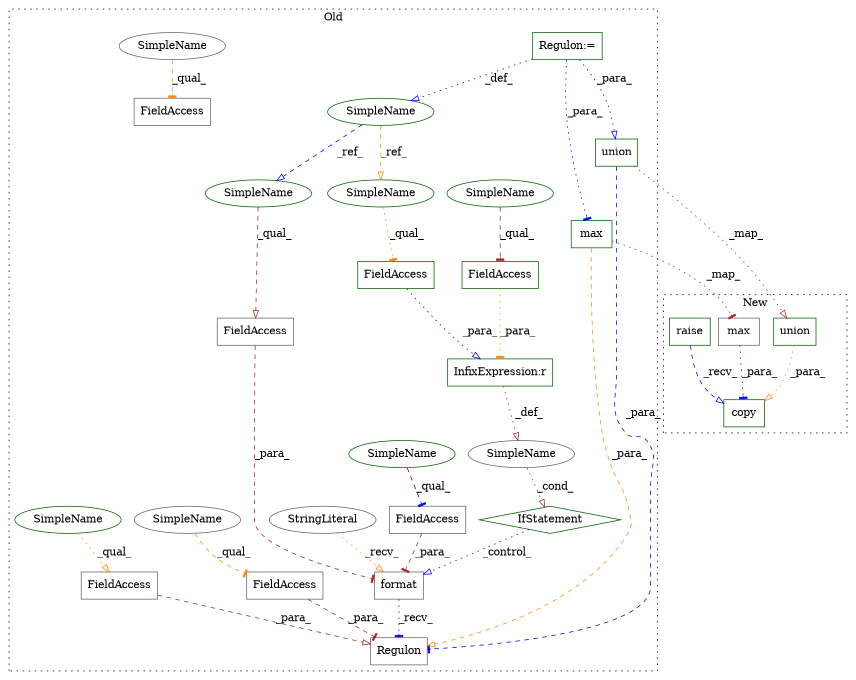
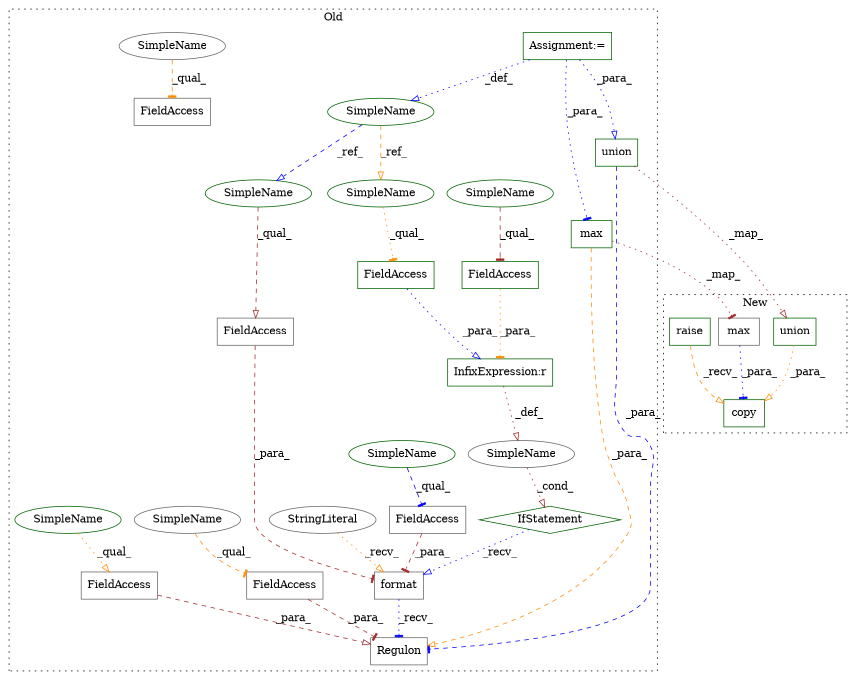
  digraph {
    node [a=42 color=darkgreen l=4 s=10444 shape=box]
    edge [arrowhead=onormal color=blue style=dotted]
    n1 [a=32 color=gray40 l="7,1" label=format s="10437,10464"]
    n2 [a=45 color=gray40 l=11 label=StringLiteral s=10425 shape=ellipse]
    n3 [a=25 l=3 label=IfStatement s=10422 shape=diamond]
    n4 [color=gray40 label=SimpleName shape=ellipse l="" s=""]
    n5 [a=27 label="InfixExpression:r" s=10407]
    n6 [a=22 color=gray40 l=9 label=FieldAccess]
    n7 [a=22 l=10 label=FieldAccess s=10411]
    n8 [a=22 l=9 label=FieldAccess s=10398]
    n9 [a=22 color=gray40 l=17 label=FieldAccess s=10478]
    n10 [a=22 color=gray40 l=25 label=FieldAccess s=10496]
    n11 [a=22 color=gray40 l=9 label=FieldAccess s=10468]
    n12 [a=32 color=gray40 l="8,1" label=Regulon s="10389,10650"]
    n13 [l=5 label=SimpleName s=10039 shape=ellipse]
    n14 [a=22 color=gray40 l=10 label=FieldAccess s=10454]
    n15 [a=32 l="6,1" label=union s="10535,10577"]
    n16 [a=32 l="4,1" label=max s="10579,10620"]
-   n17 [a=7 l=5 label="Regulon:=" s=10039]
+   n17 [a=7 l=5 label="Assignment:=" s=10039]
    n18 [label=SimpleName s=10398 shape=ellipse]
    n19 [label=SimpleName shape=ellipse]
    n20 [color=gray40 label=SimpleName s=10468 shape=ellipse]
    n21 [color=gray40 label=SimpleName s=10496 shape=ellipse]
    n22 [label=SimpleName s=10478 shape=ellipse]
    n23 [l=5 label=SimpleName s=10454 shape=ellipse]
    n24 [l=5 label=SimpleName s=10411 shape=ellipse]
    n25 [a=32 l=7 label=raise s=8330]
    n26 [a=32 l="5,1" label=copy s="8356,8460"]
    n27 [a=32 l="6,1" label=union s="8374,8416"]
    n28 [a=32 color=gray40 l="4,1" label=max s="8418,8459"]
    subgraph cluster_1 {
      label=Old
      style=dotted
      n1
      n2
      n3
      n4
      n5
      n6
      n7
      n8
      n9
      n10
      n11
      n12
      n13
      n14
      n15
      n16
      n17
      n18
      n19
      n20
      n21
      n22
      n23
      n24
    }
    subgraph cluster_2 {
      label=New
      style=dotted
      n25
      n26
      n27
      n28
    }
    n1 -> n12 [arrowhead=tee label=_recv_]
    n2 -> n1 [color=darkorange label=_recv_]
-   n3 -> n1 [label=_control_]
+   n3 -> n1 [label=_recv_]
    n4 -> n3 [color=brown label=_cond_]
    n5 -> n4 [color=brown label=_def_]
    n6 -> n1 [arrowhead=tee color=brown label=_para_ style=dashed]
    n7 -> n5 [label=_para_]
    n8 -> n5 [arrowhead=tee color=darkorange label=_para_]
    n9 -> n12 [color=brown label=_para_ style=dashed]
    n10 -> n12 [arrowhead=tee color=brown label=_para_ style=dashed]
    n13 -> n23 [label=_ref_ style=dashed]
    n13 -> n24 [color=darkorange label=_ref_ style=dashed]
    n14 -> n1 [arrowhead=tee color=brown label=_para_ style=dashed]
    n15 -> n12 [arrowhead=tee label=_para_ style=dashed]
    n15 -> n27 [color=brown label=_map_]
    n16 -> n12 [color=darkorange label=_para_ style=dashed]
    n16 -> n28 [arrowhead=tee color=brown label=_map_]
    n17 -> n13 [label=_def_]
    n17 -> n15 [label=_para_]
    n17 -> n16 [arrowhead=tee label=_para_]
    n18 -> n8 [arrowhead=tee color=brown label=_qual_ style=dashed]
    n19 -> n6 [arrowhead=tee label=_qual_ style=dashed]
    n20 -> n11 [arrowhead=tee color=darkorange label=_qual_ style=dashed]
    n21 -> n10 [arrowhead=tee color=darkorange label=_qual_ style=dashed]
    n22 -> n9 [color=darkorange label=_qual_]
    n23 -> n14 [color=brown label=_qual_ style=dashed]
    n24 -> n7 [arrowhead=tee color=darkorange label=_qual_]
-   n25 -> n26 [label=_recv_ style=dashed]
+   n25 -> n26 [color=darkorange label=_recv_ style=dashed]
    n27 -> n26 [color=darkorange label=_para_]
    n28 -> n26 [arrowhead=tee label=_para_]
  }
